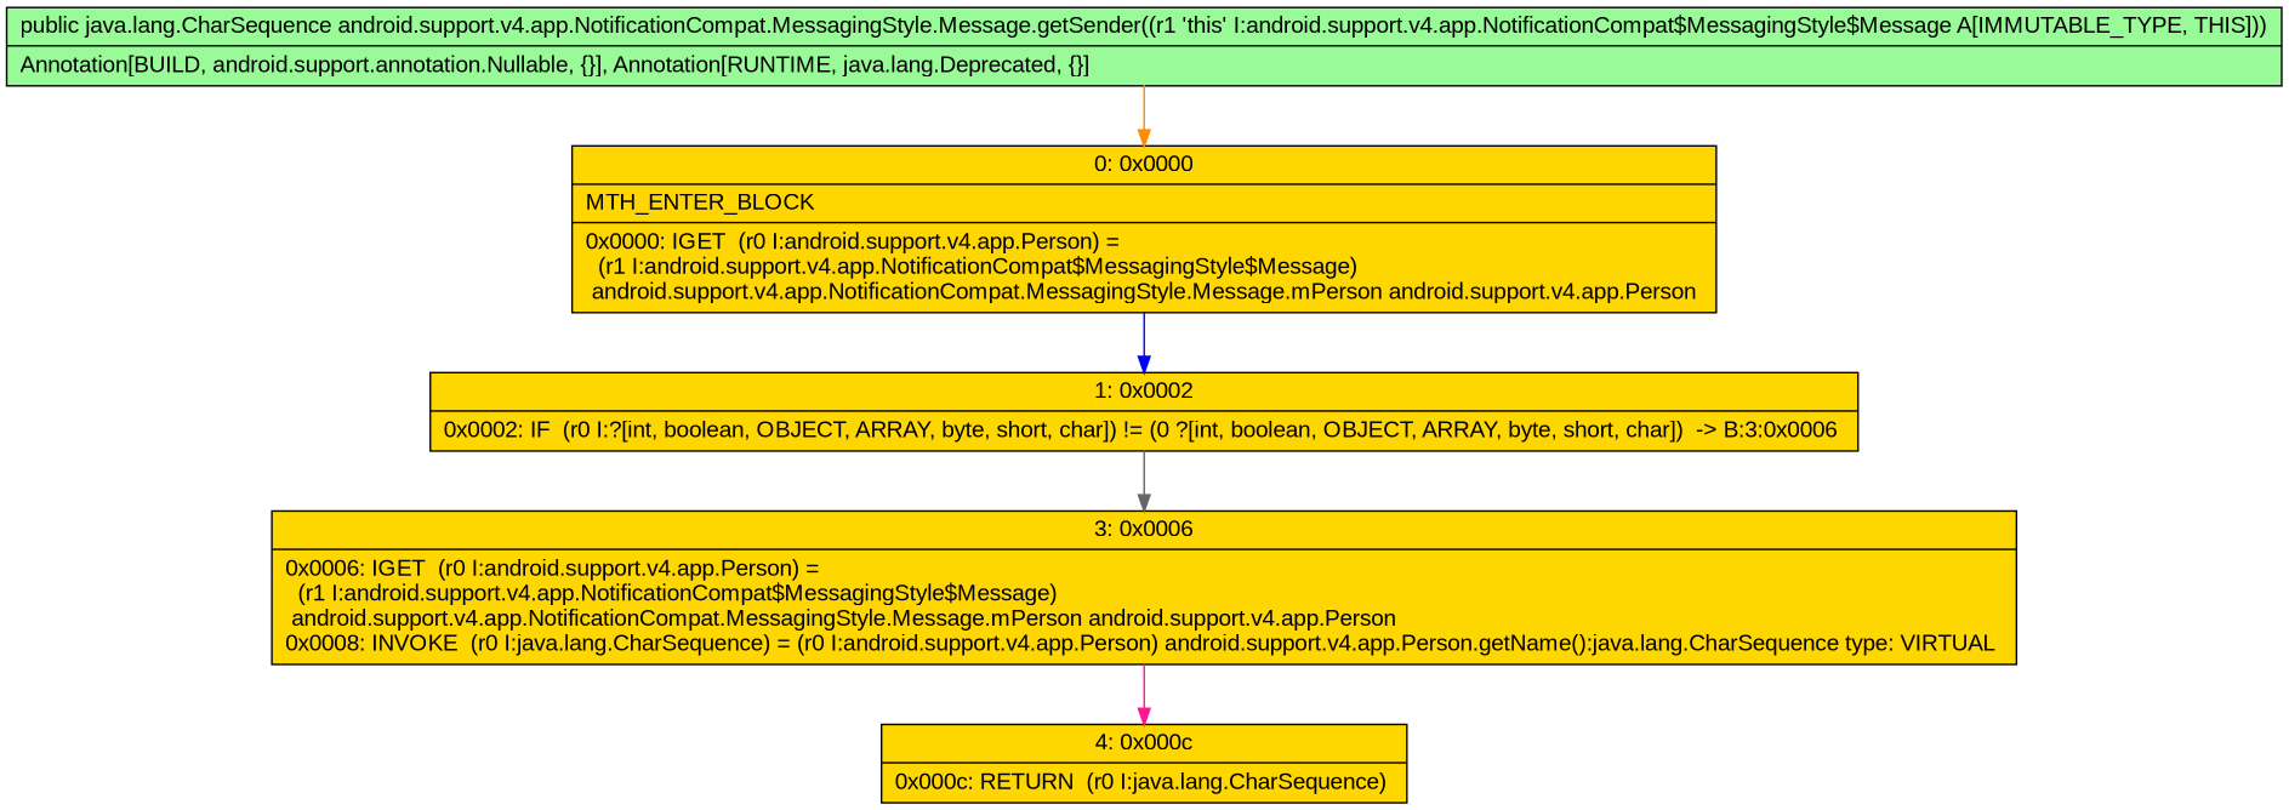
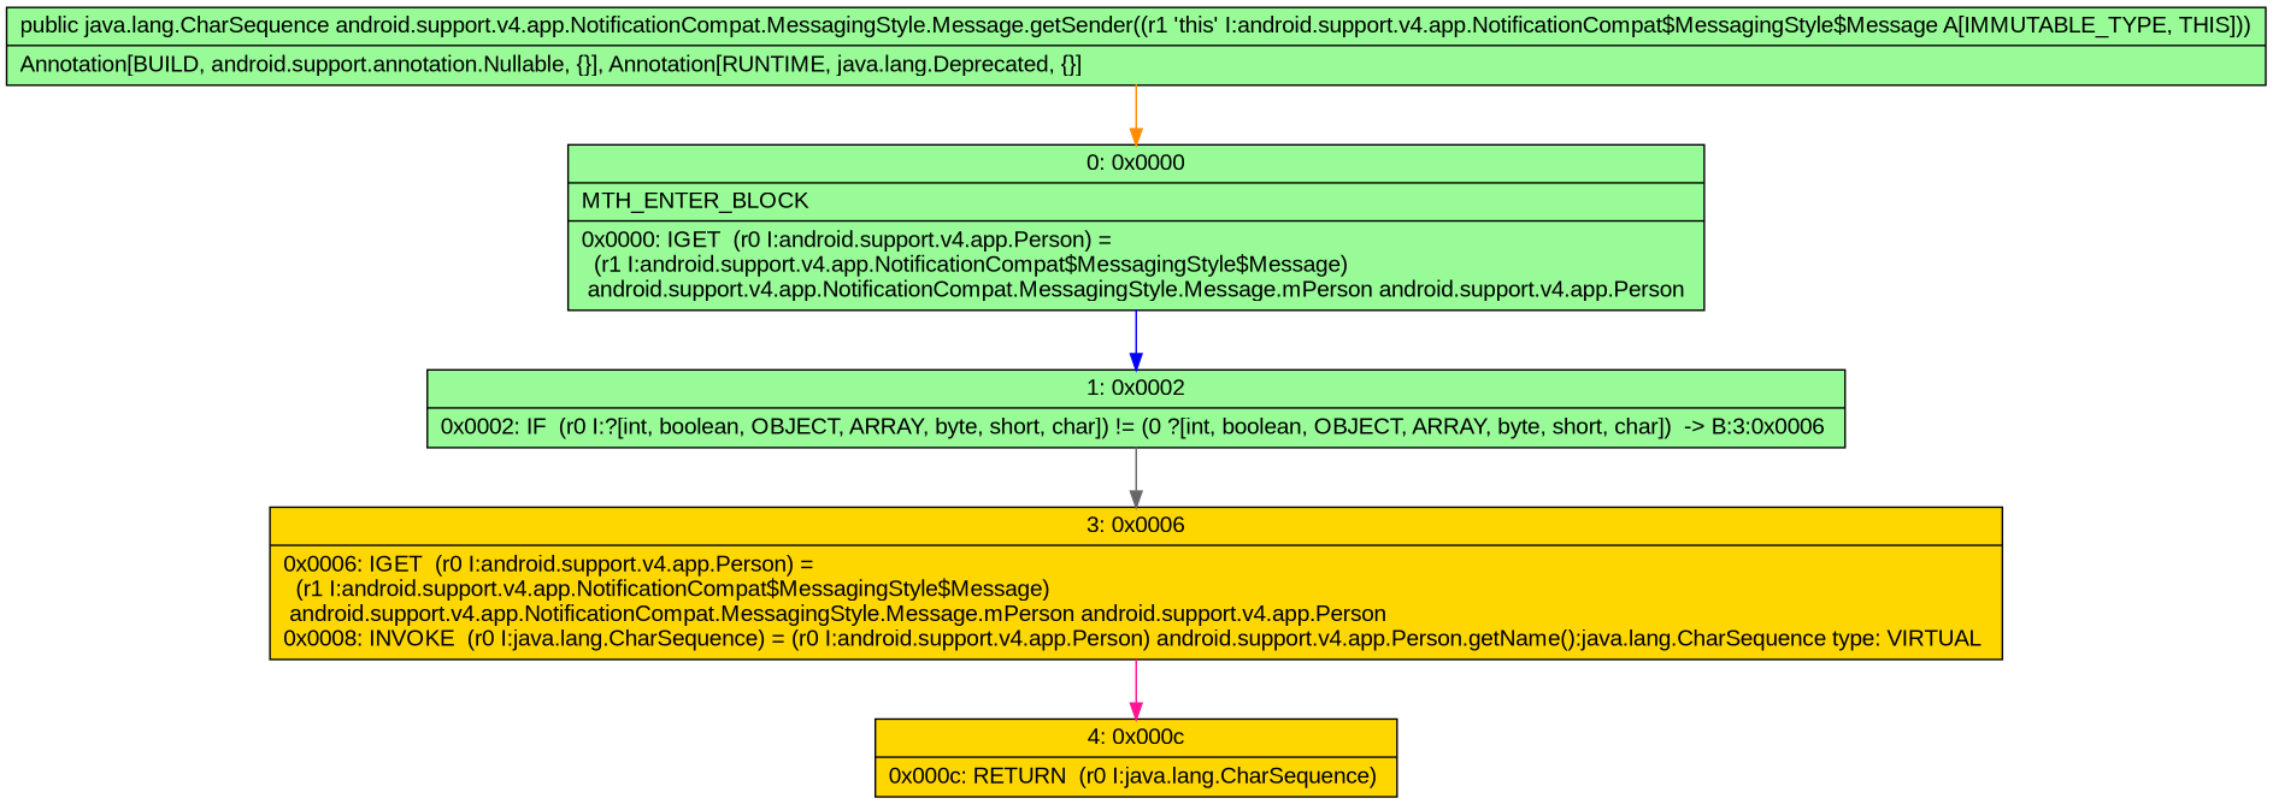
  digraph {
    fontname="Liberation Sans"
    node [fillcolor=gold fontname="Liberation Sans" shape=record style=filled]
    edge [fontname="Liberation Sans"]
-   n1 [label="{0\:\ 0x0000|MTH_ENTER_BLOCK\l|0x0000: IGET  (r0 I:android.support.v4.app.Person) = \l  (r1 I:android.support.v4.app.NotificationCompat$MessagingStyle$Message)\l android.support.v4.app.NotificationCompat.MessagingStyle.Message.mPerson android.support.v4.app.Person \l}"]
-   n2 [label="{1\:\ 0x0002|0x0002: IF  (r0 I:?[int, boolean, OBJECT, ARRAY, byte, short, char]) != (0 ?[int, boolean, OBJECT, ARRAY, byte, short, char])  \-\> B:3:0x0006 \l}"]
+   n1 [fillcolor=palegreen label="{0\:\ 0x0000|MTH_ENTER_BLOCK\l|0x0000: IGET  (r0 I:android.support.v4.app.Person) = \l  (r1 I:android.support.v4.app.NotificationCompat$MessagingStyle$Message)\l android.support.v4.app.NotificationCompat.MessagingStyle.Message.mPerson android.support.v4.app.Person \l}"]
+   n2 [fillcolor=palegreen label="{1\:\ 0x0002|0x0002: IF  (r0 I:?[int, boolean, OBJECT, ARRAY, byte, short, char]) != (0 ?[int, boolean, OBJECT, ARRAY, byte, short, char])  \-\> B:3:0x0006 \l}"]
    n3 [label="{3\:\ 0x0006|0x0006: IGET  (r0 I:android.support.v4.app.Person) = \l  (r1 I:android.support.v4.app.NotificationCompat$MessagingStyle$Message)\l android.support.v4.app.NotificationCompat.MessagingStyle.Message.mPerson android.support.v4.app.Person \l0x0008: INVOKE  (r0 I:java.lang.CharSequence) = (r0 I:android.support.v4.app.Person) android.support.v4.app.Person.getName():java.lang.CharSequence type: VIRTUAL \l}"]
    n4 [label="{4\:\ 0x000c|0x000c: RETURN  (r0 I:java.lang.CharSequence) \l}"]
    n5 [fillcolor=palegreen label="{public java.lang.CharSequence android.support.v4.app.NotificationCompat.MessagingStyle.Message.getSender((r1 'this' I:android.support.v4.app.NotificationCompat$MessagingStyle$Message A[IMMUTABLE_TYPE, THIS]))  | Annotation[BUILD, android.support.annotation.Nullable, \{\}], Annotation[RUNTIME, java.lang.Deprecated, \{\}]\l}"]
    n1 -> n2 [color=blue]
    n2 -> n3 [color=gray40]
    n3 -> n4 [color=deeppink]
    n5 -> n1 [color=darkorange]
  }
